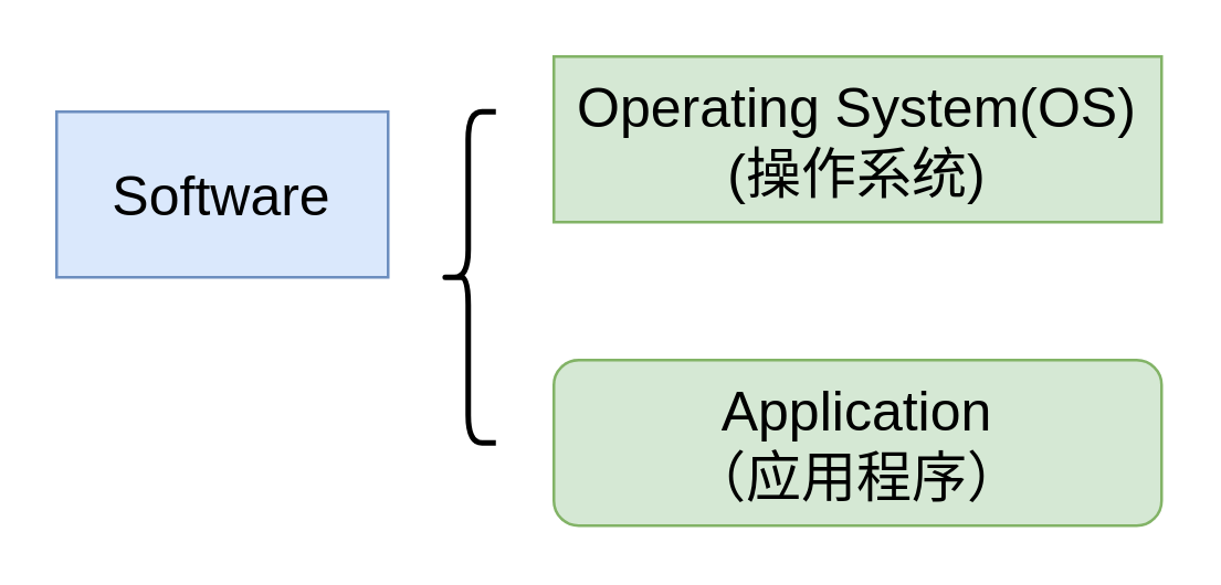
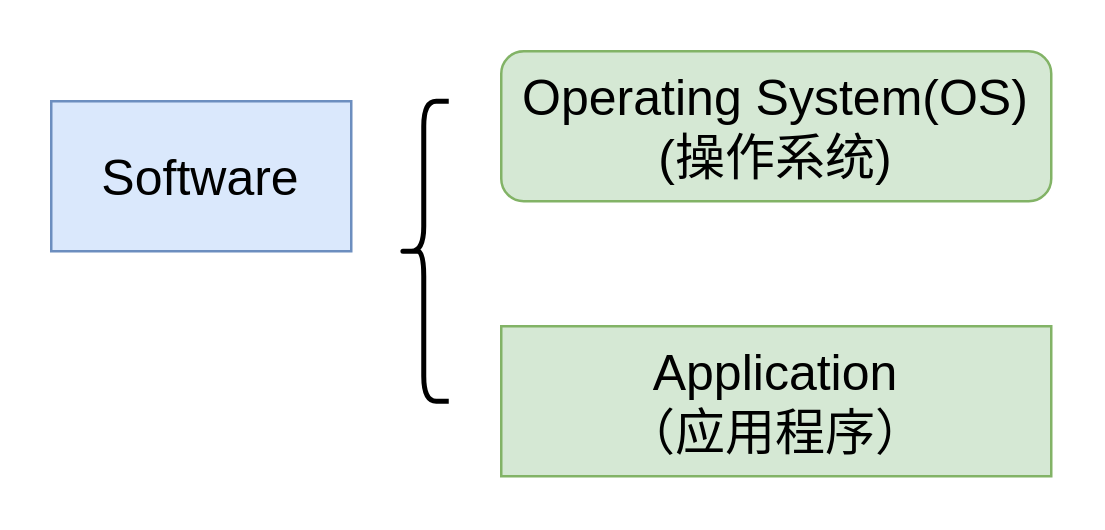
  <mxCell id="0" />
  <mxCell id="1" parent="0" />
  <mxCell id="2" value="Software" style="whiteSpace=wrap;html=1;fontSize=20;fillColor=#dae8fc;strokeColor=#6c8ebf;" parent="1" vertex="1"><mxGeometry x="20" y="40" width="120" height="60" as="geometry" /></mxCell>
- <mxCell id="3" value="Operating System(OS)&lt;br&gt;(操作系统)" style="whiteSpace=wrap;html=1;fontSize=20;fillColor=#d5e8d4;strokeColor=#82b366;rounded=0;" parent="1" vertex="1"><mxGeometry x="200" y="20" width="220" height="60" as="geometry" /></mxCell>
- <mxCell id="4" value="Application&lt;br&gt;（应用程序）" style="rounded=1;whiteSpace=wrap;html=1;fontSize=20;fillColor=#d5e8d4;strokeColor=#82b366;" parent="1" vertex="1"><mxGeometry x="200" y="130" width="220" height="60" as="geometry" /></mxCell>
+ <mxCell id="3" value="Operating System(OS)&lt;br&gt;(操作系统)" style="rounded=1;whiteSpace=wrap;html=1;fontSize=20;fillColor=#d5e8d4;strokeColor=#82b366;" parent="1" vertex="1"><mxGeometry x="200" y="20" width="220" height="60" as="geometry" /></mxCell>
+ <mxCell id="4" value="Application&lt;br&gt;（应用程序）" style="whiteSpace=wrap;html=1;fontSize=20;fillColor=#d5e8d4;strokeColor=#82b366;rounded=0;" parent="1" vertex="1"><mxGeometry x="200" y="130" width="220" height="60" as="geometry" /></mxCell>
  <mxCell id="5" value="" style="shape=curlyBracket;whiteSpace=wrap;html=1;rounded=1;fontSize=20;strokeWidth=2;" parent="1" vertex="1"><mxGeometry x="159" y="40" width="20" height="120" as="geometry" /></mxCell>
